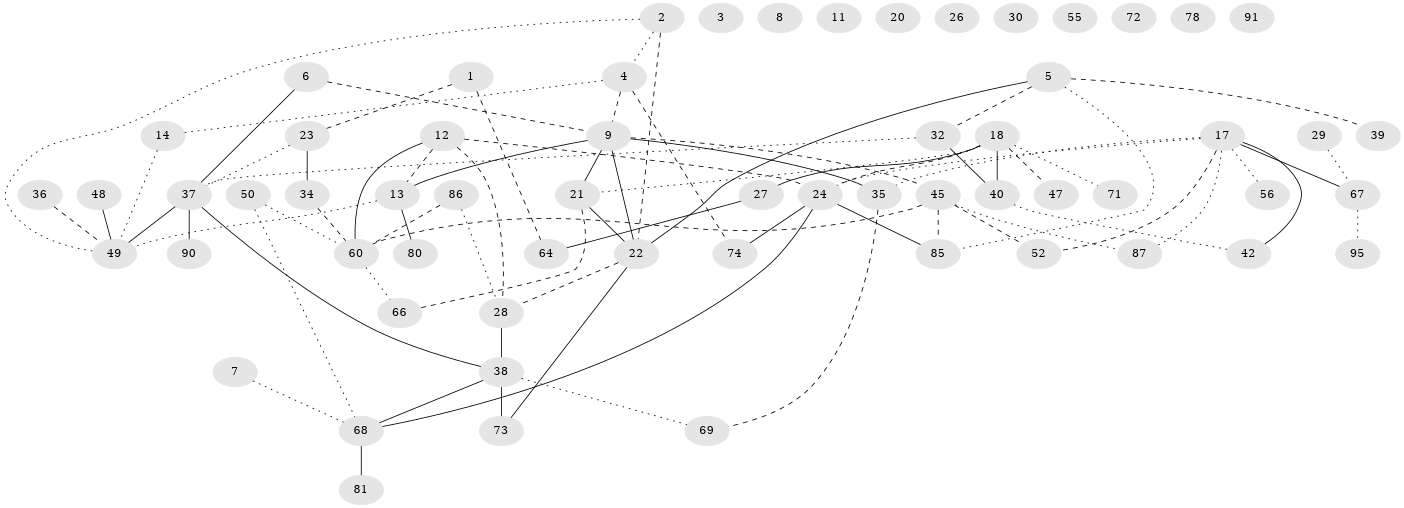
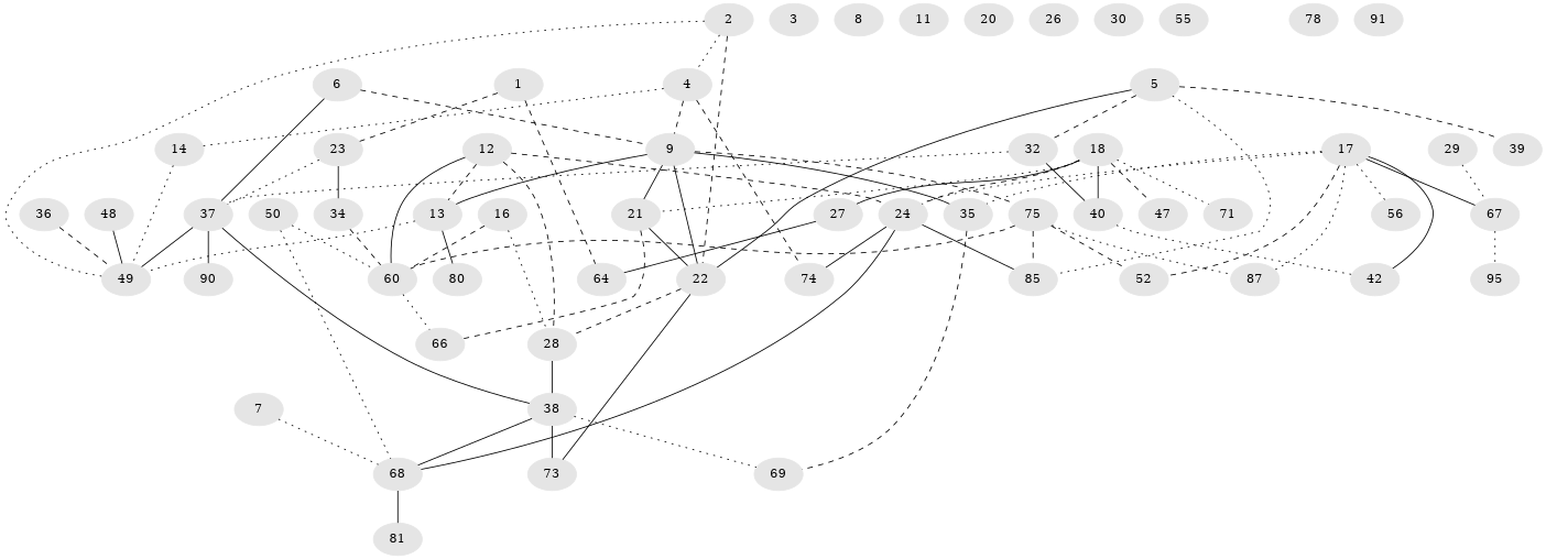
  graph {
    node [color=gray90 style=filled]
    edge [style=solid]
    1 [super="+54"]
    23 [super="+53"]
    64
    37 [super="+70"]
    34 [super="+59"]
    2 [super="+15"]
    4 [super="+57"]
    22 [super="+25"]
    49 [super="+75"]
    9 [super="+97"]
    14
    74
    28 [super="+93"]
    73
    3
    13 [super="+92"]
    21 [super="+43"]
    35 [super="+63"]
-   45 [super="+51"]
+   45 [super="+51" label=75]
    5 [super="+58"]
    32 [super="+94"]
    39 [super="+46"]
    85
    40 [super="+76"]
    6 [super="+82"]
    38 [super="+44"]
    90
    7 [super="+77"]
    68 [super="+98"]
    81
    8
    80
    66 [super="+88"]
    69 [super="+86"]
    60
    52 [super="+89"]
    87 [super="+101"]
    42 [super="+100"]
    11
    12 [super="+79"]
    24 [super="+96"]
-   16 [super="+33" label=86]
+   16 [super="+33"]
    17 [super="+102"]
    56
    67 [super="+99"]
    95
    18 [super="+19"]
    27 [super="+62"]
    47
    71
    20
    26 [super="+84"]
    29
    30
    36
    48 [super="+83"]
    50 [super="+61"]
    55
-   72
    78
    91
    1 -- 23 [style=dashed]
    1 -- 64 [style=dashed]
    23 -- 37 [style=dotted]
    23 -- 34
    37 -- 49
    37 -- 38
    37 -- 90
    34 -- 60 [style=dashed]
    2 -- 4 [style=dotted]
    2 -- 22 [style=dashed weight=2]
    2 -- 49 [style=dotted]
    4 -- 9 [style=dashed]
    4 -- 14 [style=dotted]
    4 -- 74 [style=dashed]
    22 -- 28 [style=dashed]
    22 -- 73
    9 -- 22
    9 -- 13
    9 -- 21
    9 -- 35
    9 -- 45 [style=dashed]
    14 -- 49 [style=dotted]
    28 -- 38
    13 -- 49 [style=dotted]
    13 -- 80
    21 -- 22
    21 -- 66 [style=dashed]
    35 -- 69 [style=dashed]
    45 -- 85 [style=dashed]
    45 -- 60 [style=dashed]
    45 -- 52 [style=dashed]
    45 -- 87 [style=dotted]
    5 -- 22
    5 -- 32 [style=dashed]
    5 -- 39 [style=dashed]
    5 -- 85 [style=dotted]
    32 -- 37 [style=dotted]
    32 -- 40
    40 -- 42 [style=dotted]
    6 -- 37
    6 -- 9 [style=dashed]
    38 -- 73 [weight=2]
    38 -- 68
    38 -- 69 [style=dotted]
    7 -- 68 [style=dotted]
    68 -- 81
    60 -- 66 [style=dotted]
    12 -- 28 [style=dashed]
    12 -- 13 [style=dashed]
    12 -- 60
    12 -- 24 [style=dashed]
    24 -- 74
    24 -- 85
    24 -- 68
    16 -- 28 [style=dotted]
    16 -- 60 [style=dashed]
    17 -- 35 [style=dotted]
    17 -- 52 [style=dashed]
    17 -- 87 [style=dotted]
    17 -- 42
    17 -- 24 [style=dotted]
    17 -- 56 [style=dotted]
    17 -- 67
    67 -- 95 [style=dotted]
    18 -- 21 [style=dotted]
    18 -- 40
    18 -- 24 [style=dashed]
    18 -- 27
    18 -- 47 [style=dashed]
    18 -- 71 [style=dotted]
    27 -- 64
    29 -- 67 [style=dotted]
    36 -- 49 [style=dashed]
    48 -- 49
    50 -- 68 [style=dotted]
    50 -- 60 [style=dotted]
  }
